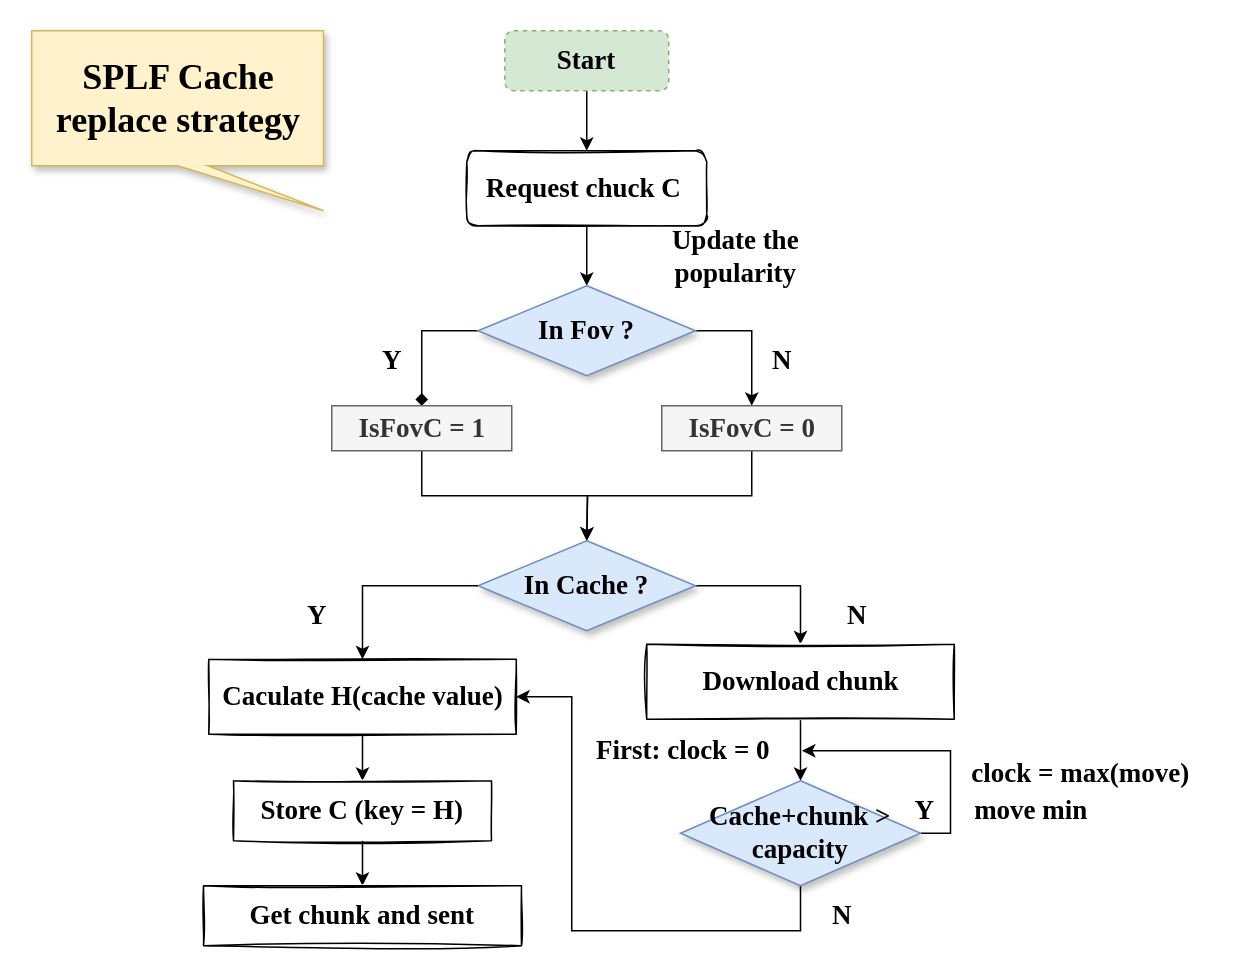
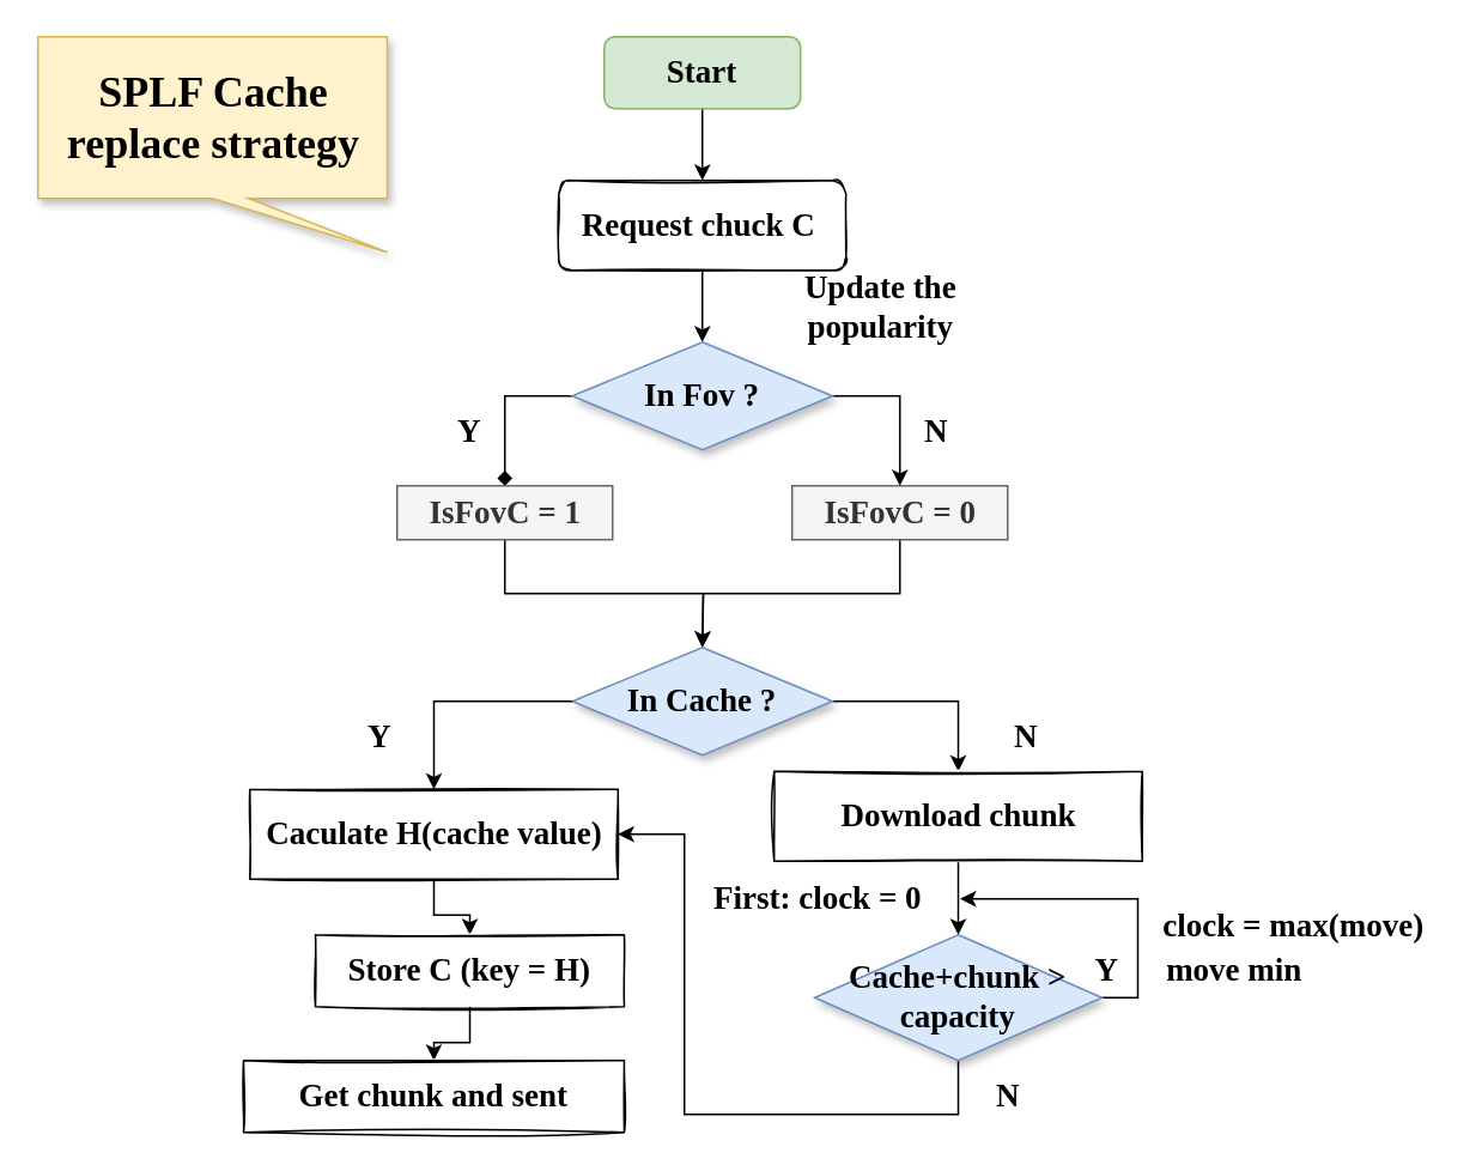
  <mxCell id="0" />
  <mxCell id="1" parent="0" />
  <mxCell id="2" value="" style="edgeStyle=orthogonalEdgeStyle;rounded=0;orthogonalLoop=1;jettySize=auto;html=1;" edge="1" parent="1" source="3" target="6"><mxGeometry relative="1" as="geometry" /></mxCell>
  <mxCell id="3" value="&lt;h2&gt;&lt;font face=&quot;Garamond&quot;&gt;Request chuck C&amp;nbsp;&lt;/font&gt;&lt;/h2&gt;" style="rounded=1;whiteSpace=wrap;html=1;sketch=1;" vertex="1" parent="1"><mxGeometry x="310.5" y="100" width="160" height="50" as="geometry" /></mxCell>
  <mxCell id="4" style="edgeStyle=orthogonalEdgeStyle;rounded=0;orthogonalLoop=1;jettySize=auto;html=1;exitX=1;exitY=0.5;exitDx=0;exitDy=0;" edge="1" parent="1" source="6" target="11"><mxGeometry relative="1" as="geometry" /></mxCell>
  <mxCell id="5" style="edgeStyle=orthogonalEdgeStyle;rounded=0;orthogonalLoop=1;jettySize=auto;html=1;exitX=0;exitY=0.5;exitDx=0;exitDy=0;entryX=0.5;entryY=0;entryDx=0;entryDy=0;endArrow=diamond;" edge="1" parent="1" source="6" target="9"><mxGeometry relative="1" as="geometry" /></mxCell>
  <mxCell id="6" value="&lt;h2&gt;&lt;font face=&quot;Garamond&quot;&gt;In Fov ?&lt;/font&gt;&lt;/h2&gt;" style="rhombus;whiteSpace=wrap;html=1;fillColor=#dae8fc;strokeColor=#6c8ebf;shadow=1;" vertex="1" parent="1"><mxGeometry x="318" y="190" width="145" height="60" as="geometry" /></mxCell>
  <mxCell id="7" value="&lt;h2&gt;&lt;font face=&quot;Garamond&quot;&gt;Update the popularity&lt;/font&gt;&lt;/h2&gt;" style="text;html=1;strokeColor=none;fillColor=none;align=center;verticalAlign=middle;whiteSpace=wrap;rounded=0;" vertex="1" parent="1"><mxGeometry x="405" y="170" width="170" as="geometry" /></mxCell>
  <mxCell id="8" style="edgeStyle=orthogonalEdgeStyle;rounded=0;orthogonalLoop=1;jettySize=auto;html=1;exitX=0.5;exitY=1;exitDx=0;exitDy=0;entryX=0.5;entryY=0;entryDx=0;entryDy=0;" edge="1" parent="1" source="9"><mxGeometry relative="1" as="geometry"><mxPoint x="390.5" y="360" as="targetPoint" /></mxGeometry></mxCell>
  <mxCell id="9" value="&lt;h2&gt;&lt;font face=&quot;Garamond&quot;&gt;IsFovC = 1&lt;/font&gt;&lt;/h2&gt;" style="rounded=0;whiteSpace=wrap;html=1;fillColor=#f5f5f5;strokeColor=#666666;fontColor=#333333;" vertex="1" parent="1"><mxGeometry x="220.5" y="270" width="120" height="30" as="geometry" /></mxCell>
  <mxCell id="10" style="edgeStyle=orthogonalEdgeStyle;rounded=0;orthogonalLoop=1;jettySize=auto;html=1;exitX=0.5;exitY=1;exitDx=0;exitDy=0;" edge="1" parent="1" source="11"><mxGeometry relative="1" as="geometry"><mxPoint x="390.5" y="360" as="targetPoint" /></mxGeometry></mxCell>
  <mxCell id="11" value="&lt;h2&gt;&lt;font face=&quot;Garamond&quot;&gt;IsFovC = 0&lt;/font&gt;&lt;/h2&gt;" style="rounded=0;whiteSpace=wrap;html=1;fillColor=#f5f5f5;strokeColor=#666666;fontColor=#333333;" vertex="1" parent="1"><mxGeometry x="440.5" y="270" width="120" height="30" as="geometry" /></mxCell>
  <mxCell id="12" value="&lt;h2&gt;&lt;font face=&quot;Garamond&quot;&gt;Y&lt;/font&gt;&lt;/h2&gt;" style="text;html=1;strokeColor=none;fillColor=none;align=center;verticalAlign=middle;whiteSpace=wrap;rounded=0;" vertex="1" parent="1"><mxGeometry x="240.5" y="230" width="40" height="20" as="geometry" /></mxCell>
  <mxCell id="13" value="&lt;h2&gt;&lt;font face=&quot;Garamond&quot;&gt;N&lt;/font&gt;&lt;/h2&gt;" style="text;html=1;strokeColor=none;fillColor=none;align=center;verticalAlign=middle;whiteSpace=wrap;rounded=0;" vertex="1" parent="1"><mxGeometry x="500.5" y="230" width="40" height="20" as="geometry" /></mxCell>
  <mxCell id="14" style="edgeStyle=orthogonalEdgeStyle;rounded=0;orthogonalLoop=1;jettySize=auto;html=1;exitX=1;exitY=0.5;exitDx=0;exitDy=0;entryX=0.5;entryY=0;entryDx=0;entryDy=0;" edge="1" parent="1" source="15" target="24"><mxGeometry relative="1" as="geometry" /></mxCell>
  <mxCell id="15" value="&lt;h2&gt;&lt;font face=&quot;Garamond&quot;&gt;In Cache ?&lt;/font&gt;&lt;/h2&gt;" style="rhombus;whiteSpace=wrap;html=1;fillColor=#dae8fc;strokeColor=#6c8ebf;shadow=1;" vertex="1" parent="1"><mxGeometry x="318" y="360" width="145" height="60" as="geometry" /></mxCell>
  <mxCell id="16" style="edgeStyle=orthogonalEdgeStyle;rounded=0;orthogonalLoop=1;jettySize=auto;html=1;exitX=0;exitY=0.5;exitDx=0;exitDy=0;entryX=0.5;entryY=0;entryDx=0;entryDy=0;" edge="1" parent="1" target="19"><mxGeometry relative="1" as="geometry"><mxPoint x="318" y="390" as="sourcePoint" /><mxPoint x="280.5" y="440" as="targetPoint" /><Array as="points"><mxPoint x="240.5" y="390" /><mxPoint x="240.5" y="440" /></Array></mxGeometry></mxCell>
  <mxCell id="17" value="&lt;h2&gt;&lt;font face=&quot;Garamond&quot;&gt;Y&lt;/font&gt;&lt;/h2&gt;" style="text;html=1;strokeColor=none;fillColor=none;align=center;verticalAlign=middle;whiteSpace=wrap;rounded=0;" vertex="1" parent="1"><mxGeometry x="190.5" y="400" width="40" height="20" as="geometry" /></mxCell>
  <mxCell id="18" value="" style="edgeStyle=orthogonalEdgeStyle;rounded=0;orthogonalLoop=1;jettySize=auto;html=1;" edge="1" parent="1" source="19" target="21"><mxGeometry relative="1" as="geometry" /></mxCell>
  <mxCell id="19" value="&lt;h2&gt;&lt;font face=&quot;Garamond&quot;&gt;Caculate H(cache value)&lt;/font&gt;&lt;/h2&gt;" style="rounded=0;whiteSpace=wrap;html=1;sketch=1;" vertex="1" parent="1"><mxGeometry x="138.5" y="439" width="205" height="50" as="geometry" /></mxCell>
  <mxCell id="20" value="" style="edgeStyle=orthogonalEdgeStyle;rounded=0;orthogonalLoop=1;jettySize=auto;html=1;" edge="1" parent="1" source="21" target="22"><mxGeometry relative="1" as="geometry" /></mxCell>
- <mxCell id="21" value="&lt;h2&gt;&lt;font face=&quot;Garamond&quot;&gt;Store C (key = H)&lt;/font&gt;&lt;/h2&gt;" style="rounded=0;whiteSpace=wrap;html=1;sketch=1;" vertex="1" parent="1"><mxGeometry x="155" y="520" width="172" height="40" as="geometry" /></mxCell>
+ <mxCell id="21" value="&lt;h2&gt;&lt;font face=&quot;Garamond&quot;&gt;Store C (key = H)&lt;/font&gt;&lt;/h2&gt;" style="rounded=0;whiteSpace=wrap;html=1;sketch=1;" vertex="1" parent="1"><mxGeometry x="175" y="520" width="172" height="40" as="geometry" /></mxCell>
  <mxCell id="22" value="&lt;h2&gt;&lt;font face=&quot;Garamond&quot;&gt;Get chunk and sent&lt;/font&gt;&lt;/h2&gt;" style="rounded=0;whiteSpace=wrap;html=1;glass=0;shadow=0;sketch=1;" vertex="1" parent="1"><mxGeometry x="135" y="590" width="212" height="40" as="geometry" /></mxCell>
  <mxCell id="23" value="" style="edgeStyle=orthogonalEdgeStyle;rounded=0;orthogonalLoop=1;jettySize=auto;html=1;" edge="1" parent="1" source="24" target="28"><mxGeometry relative="1" as="geometry" /></mxCell>
  <mxCell id="24" value="&lt;h2&gt;&lt;font face=&quot;Garamond&quot;&gt;Download chunk&lt;/font&gt;&lt;/h2&gt;" style="rounded=0;whiteSpace=wrap;html=1;sketch=1;" vertex="1" parent="1"><mxGeometry x="430.5" y="429" width="205" height="50" as="geometry" /></mxCell>
  <mxCell id="25" value="&lt;h2&gt;&lt;font face=&quot;Garamond&quot;&gt;N&lt;/font&gt;&lt;/h2&gt;" style="text;html=1;strokeColor=none;fillColor=none;align=center;verticalAlign=middle;whiteSpace=wrap;rounded=0;" vertex="1" parent="1"><mxGeometry x="550.5" y="400" width="40" height="20" as="geometry" /></mxCell>
  <mxCell id="26" style="edgeStyle=orthogonalEdgeStyle;rounded=0;orthogonalLoop=1;jettySize=auto;html=1;exitX=1;exitY=0.5;exitDx=0;exitDy=0;" edge="1" parent="1" source="28"><mxGeometry relative="1" as="geometry"><mxPoint x="533.5" y="500" as="targetPoint" /></mxGeometry></mxCell>
  <mxCell id="27" style="edgeStyle=orthogonalEdgeStyle;rounded=0;orthogonalLoop=1;jettySize=auto;html=1;exitX=0.5;exitY=1;exitDx=0;exitDy=0;entryX=1;entryY=0.5;entryDx=0;entryDy=0;" edge="1" parent="1" source="28" target="19"><mxGeometry relative="1" as="geometry"><Array as="points"><mxPoint x="533.5" y="620" /><mxPoint x="380.5" y="620" /><mxPoint x="380.5" y="464" /></Array></mxGeometry></mxCell>
  <mxCell id="28" value="&lt;h2&gt;&lt;font face=&quot;Garamond&quot;&gt;Cache+chunk &amp;gt; capacity&lt;/font&gt;&lt;/h2&gt;" style="rhombus;whiteSpace=wrap;html=1;fillColor=#dae8fc;strokeColor=#6c8ebf;shadow=1;" vertex="1" parent="1"><mxGeometry x="453" y="520" width="160" height="70" as="geometry" /></mxCell>
  <mxCell id="29" value="&lt;h2&gt;&lt;font face=&quot;Garamond&quot;&gt;First: clock = 0&lt;/font&gt;&lt;/h2&gt;" style="text;html=1;strokeColor=none;fillColor=none;align=center;verticalAlign=middle;whiteSpace=wrap;rounded=0;" vertex="1" parent="1"><mxGeometry x="380.5" y="490" width="147.5" height="20" as="geometry" /></mxCell>
  <mxCell id="30" value="&lt;h2&gt;&lt;font face=&quot;Garamond&quot;&gt;move min&lt;/font&gt;&lt;/h2&gt;" style="text;html=1;strokeColor=none;fillColor=none;align=center;verticalAlign=middle;whiteSpace=wrap;rounded=0;" vertex="1" parent="1"><mxGeometry x="613" y="530" width="147.5" height="20" as="geometry" /></mxCell>
  <mxCell id="31" value="&lt;h2&gt;&lt;font face=&quot;Garamond&quot;&gt;clock = max(move)&lt;/font&gt;&lt;/h2&gt;" style="text;html=1;strokeColor=none;fillColor=none;align=center;verticalAlign=middle;whiteSpace=wrap;rounded=0;" vertex="1" parent="1"><mxGeometry x="635.5" y="500" width="167.5" height="30" as="geometry" /></mxCell>
  <mxCell id="32" value="&lt;h2&gt;&lt;font face=&quot;Garamond&quot;&gt;Y&lt;/font&gt;&lt;/h2&gt;" style="text;html=1;strokeColor=none;fillColor=none;align=center;verticalAlign=middle;whiteSpace=wrap;rounded=0;" vertex="1" parent="1"><mxGeometry x="595.5" y="530" width="40" height="20" as="geometry" /></mxCell>
  <mxCell id="33" value="" style="edgeStyle=orthogonalEdgeStyle;rounded=0;orthogonalLoop=1;jettySize=auto;html=1;" edge="1" parent="1" source="34" target="3"><mxGeometry relative="1" as="geometry" /></mxCell>
- <mxCell id="34" value="&lt;h2&gt;&lt;font face=&quot;Garamond&quot;&gt;Start&lt;/font&gt;&lt;/h2&gt;" style="rounded=1;whiteSpace=wrap;html=1;fillColor=#d5e8d4;strokeColor=#82b366;dashed=1;" vertex="1" parent="1"><mxGeometry x="335.87" y="20" width="109.25" height="40" as="geometry" /></mxCell>
+ <mxCell id="34" value="&lt;h2&gt;&lt;font face=&quot;Garamond&quot;&gt;Start&lt;/font&gt;&lt;/h2&gt;" style="rounded=1;whiteSpace=wrap;html=1;fillColor=#d5e8d4;strokeColor=#82b366;" vertex="1" parent="1"><mxGeometry x="335.87" y="20" width="109.25" height="40" as="geometry" /></mxCell>
  <mxCell id="35" value="&lt;h2&gt;&lt;font face=&quot;Garamond&quot;&gt;N&lt;/font&gt;&lt;/h2&gt;" style="text;html=1;strokeColor=none;fillColor=none;align=center;verticalAlign=middle;whiteSpace=wrap;rounded=0;" vertex="1" parent="1"><mxGeometry x="540.5" y="600" width="40" height="20" as="geometry" /></mxCell>
  <mxCell id="36" value="&lt;h1&gt;&lt;font face=&quot;Garamond&quot;&gt;SPLF Cache replace strategy&lt;/font&gt;&lt;/h1&gt;" style="shape=callout;whiteSpace=wrap;html=1;perimeter=calloutPerimeter;position2=1;shadow=1;sketch=0;rounded=0;fillColor=#fff2cc;strokeColor=#d6b656;" vertex="1" parent="1"><mxGeometry x="20.5" y="20" width="194.5" height="120" as="geometry" /></mxCell>
